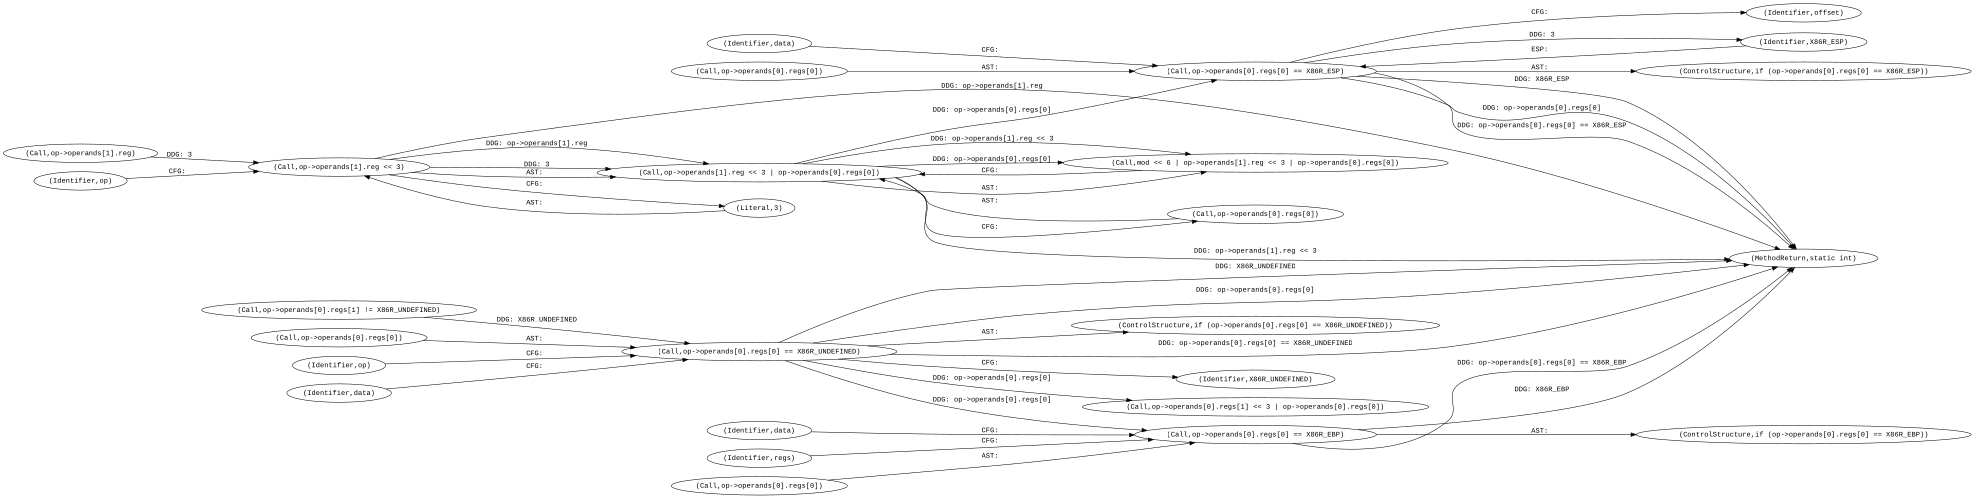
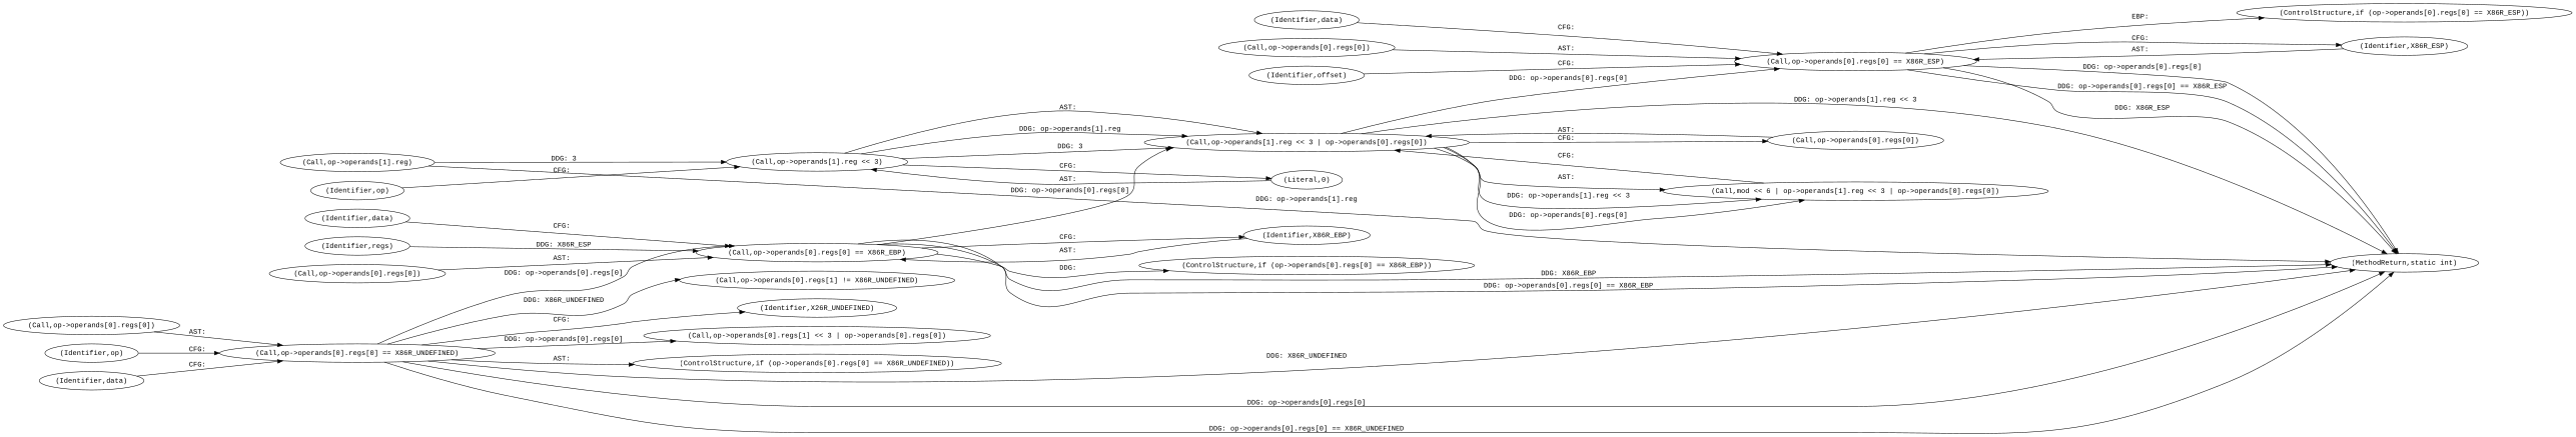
  digraph {
    fontname="Liberation Mono"
    rankdir=LR
    node [fontname="Liberation Mono"]
    edge [fontname="Liberation Mono"]
    n1 [label="(Call,op->operands[0].regs[0] == X86R_ESP)"]
    n2 [label="(MethodReturn,static int)"]
    n3 [label="(Identifier,X86R_ESP)"]
    n4 [label="(ControlStructure,if (op->operands[0].regs[0] == X86R_ESP))"]
    n5 [label="(Call,op->operands[1].reg << 3 | op->operands[0].regs[0])"]
    n6 [label="(Call,mod << 6 | op->operands[1].reg << 3 | op->operands[0].regs[0])"]
    n7 [label="(Call,op->operands[0].regs[0])"]
    n8 [label="(Call,op->operands[1].reg << 3)"]
-   n9 [label="(Literal,3)"]
+   n9 [label="(Literal,0)"]
    n10 [label="(Call,op->operands[0].regs[0] == X86R_EBP)"]
+   n11 [label="(Identifier,X86R_EBP)"]
    n12 [label="(ControlStructure,if (op->operands[0].regs[0] == X86R_EBP))"]
    n13 [label="(Call,op->operands[0].regs[0] == X86R_UNDEFINED)"]
-   n14 [label="(Identifier,X86R_UNDEFINED)"]
+   n14 [label="(Identifier,X26R_UNDEFINED)"]
    n15 [label="(Call,op->operands[0].regs[1] << 3 | op->operands[0].regs[0])"]
    n16 [label="(ControlStructure,if (op->operands[0].regs[0] == X86R_UNDEFINED))"]
    n17 [label="(Call,op->operands[0].regs[1] != X86R_UNDEFINED)"]
    n18 [label="(Identifier,data)"]
    n19 [label="(Call,op->operands[0].regs[0])"]
    n20 [label="(Identifier,data)"]
    n21 [label="(Identifier,op)"]
    n22 [label="(Identifier,data)"]
    n23 [label="(Call,op->operands[0].regs[0])"]
    n24 [label="(Call,op->operands[1].reg)"]
    n25 [label="(Identifier,regs)"]
    n26 [label="(Identifier,offset)"]
    n27 [label="(Call,op->operands[0].regs[0])"]
    n28 [label="(Identifier,op)"]
    n1 -> n2 [label="DDG: op->operands[0].regs[0] == X86R_ESP"]
    n1 -> n2 [label="DDG: X86R_ESP"]
    n1 -> n2 [label="DDG: op->operands[0].regs[0]"]
-   n1 -> n3 [label="DDG: 3"]
-   n1 -> n4 [label="AST: "]
-   n3 -> n1 [label="ESP: "]
+   n1 -> n3 [label="CFG: "]
+   n1 -> n4 [label="EBP: "]
+   n3 -> n1 [label="AST: "]
    n5 -> n1 [label="DDG: op->operands[0].regs[0]"]
    n5 -> n2 [label="DDG: op->operands[1].reg << 3"]
    n5 -> n6 [label="AST: "]
    n5 -> n6 [label="DDG: op->operands[1].reg << 3"]
    n5 -> n6 [label="DDG: op->operands[0].regs[0]"]
    n5 -> n7 [label="CFG: "]
    n6 -> n5 [label="CFG: "]
    n7 -> n5 [label="AST: "]
-   n8 -> n2 [label="DDG: op->operands[1].reg"]
+   n24 -> n2 [label="DDG: op->operands[1].reg"]
    n8 -> n5 [label="AST: "]
    n8 -> n5 [label="DDG: op->operands[1].reg"]
    n8 -> n5 [label="DDG: 3"]
    n8 -> n9 [label="CFG: "]
    n9 -> n8 [label="AST: "]
    n10 -> n2 [label="DDG: X86R_EBP"]
    n10 -> n2 [label="DDG: op->operands[0].regs[0] == X86R_EBP"]
-   n10 -> n12 [label="AST: "]
+   n10 -> n5 [label="DDG: op->operands[0].regs[0]"]
+   n10 -> n11 [label="CFG: "]
+   n10 -> n12 [label="DDG: "]
+   n11 -> n10 [label="AST: "]
    n13 -> n2 [label="DDG: X86R_UNDEFINED"]
    n13 -> n2 [label="DDG: op->operands[0].regs[0]"]
    n13 -> n2 [label="DDG: op->operands[0].regs[0] == X86R_UNDEFINED"]
    n13 -> n10 [label="DDG: op->operands[0].regs[0]"]
    n13 -> n14 [label="CFG: "]
    n13 -> n15 [label="DDG: op->operands[0].regs[0]"]
    n13 -> n16 [label="AST: "]
-   n17 -> n13 [label="DDG: X86R_UNDEFINED"]
+   n13 -> n17 [label="DDG: X86R_UNDEFINED"]
    n18 -> n1 [label="CFG: "]
    n19 -> n13 [label="AST: "]
    n20 -> n10 [label="CFG: "]
    n21 -> n13 [label="CFG: "]
    n22 -> n13 [label="CFG: "]
    n23 -> n1 [label="AST: "]
    n24 -> n8 [label="DDG: 3"]
-   n25 -> n10 [label="CFG: "]
-   n1 -> n26 [label="CFG: "]
+   n25 -> n10 [label="DDG: X86R_ESP"]
+   n26 -> n1 [label="CFG: "]
    n27 -> n10 [label="AST: "]
    n28 -> n8 [label="CFG: "]
  }
